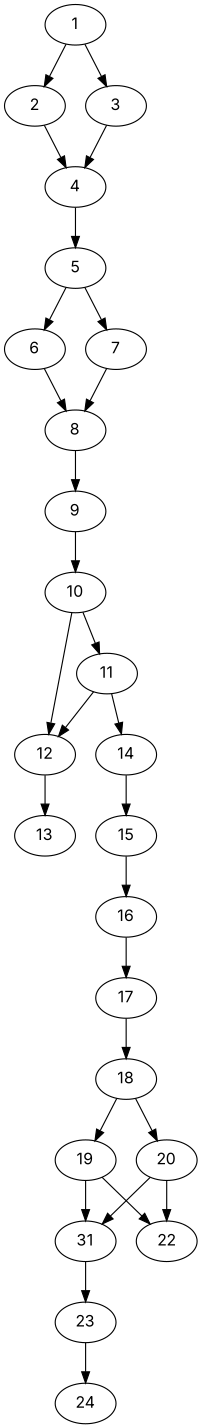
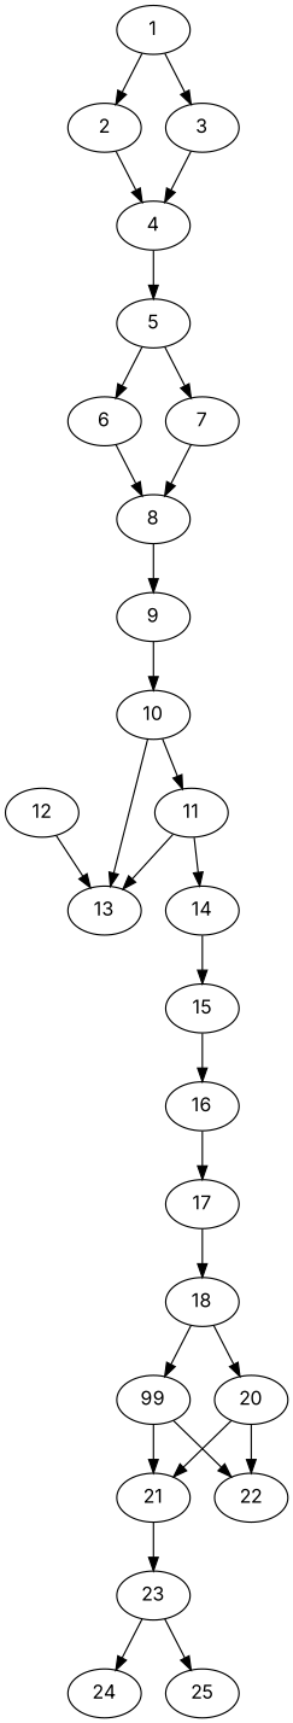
  digraph {
    fontname=Inter
    node [alpha=0.16 fontname=Inter]
    edge [fontname=Inter]
    1 [alpha=0.11 expect_size=39526400]
    2 [alpha=0.11 expect_size=22126592]
    3 [alpha=0.09 expect_size=28309504]
    4 [alpha=0.03 expect_size=16360448]
    5 [alpha=0.06 expect_size=32606208]
    6 [expect_size=50461696]
    7 [alpha=0.10 expect_size=14600192]
    8 [alpha=0.20 expect_size=26683392]
    9 [alpha=0.20 expect_size=35795968]
    10 [alpha=0.04 expect_size=26103808]
    11 [alpha=0.12 expect_size=50862080]
    12 [expect_size=28473344]
    13 [alpha=0.05 expect_size=7194624]
    14 [expect_size=29202432]
    15 [alpha=0.01 expect_size=35615744]
    16 [alpha=0.17 expect_size=49746944]
    17 [alpha=0.15 expect_size=39186432]
    18 [expect_size=14780416]
-   19 [alpha=0.19 expect_size=13608960]
+   19 [alpha=0.19 expect_size=13608960 label=99]
    20 [alpha=0.18 expect_size=13556736]
-   21 [alpha=0.12 expect_size=21904384 label=31]
+   21 [alpha=0.12 expect_size=21904384]
    22 [alpha=0.13 expect_size=50288640]
    23 [alpha=0.04 expect_size=40334336]
    24 [alpha=0.19 expect_size=51514368]
+   25 [alpha=0.06 expect_size=43158528]
    1 -> 2
    1 -> 3
    2 -> 4
    3 -> 4
    4 -> 5
    5 -> 6
    5 -> 7
    6 -> 8
    7 -> 8
    8 -> 9
    9 -> 10
    10 -> 11
-   10 -> 12
-   11 -> 12
+   10 -> 13
+   11 -> 13
    11 -> 14
    12 -> 13
    14 -> 15
    15 -> 16
    16 -> 17
    17 -> 18
    18 -> 19
    18 -> 20
    19 -> 21
    19 -> 22
    20 -> 21
    20 -> 22
    21 -> 23
    23 -> 24
+   23 -> 25
  }
